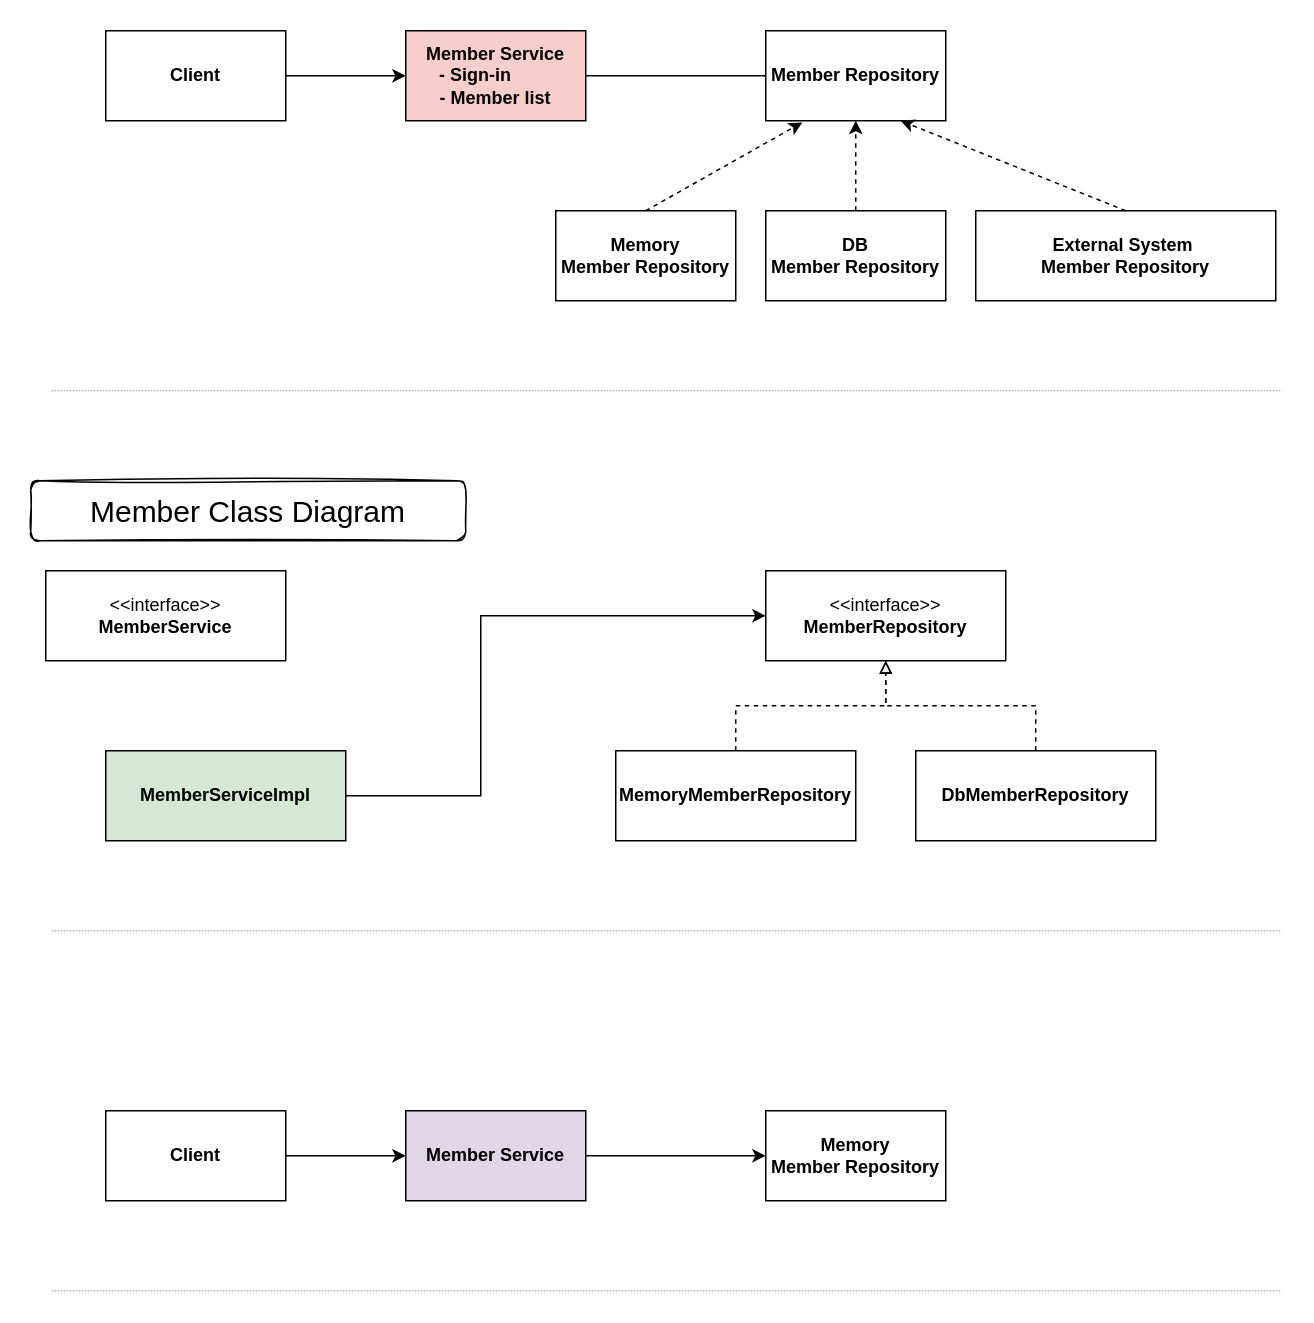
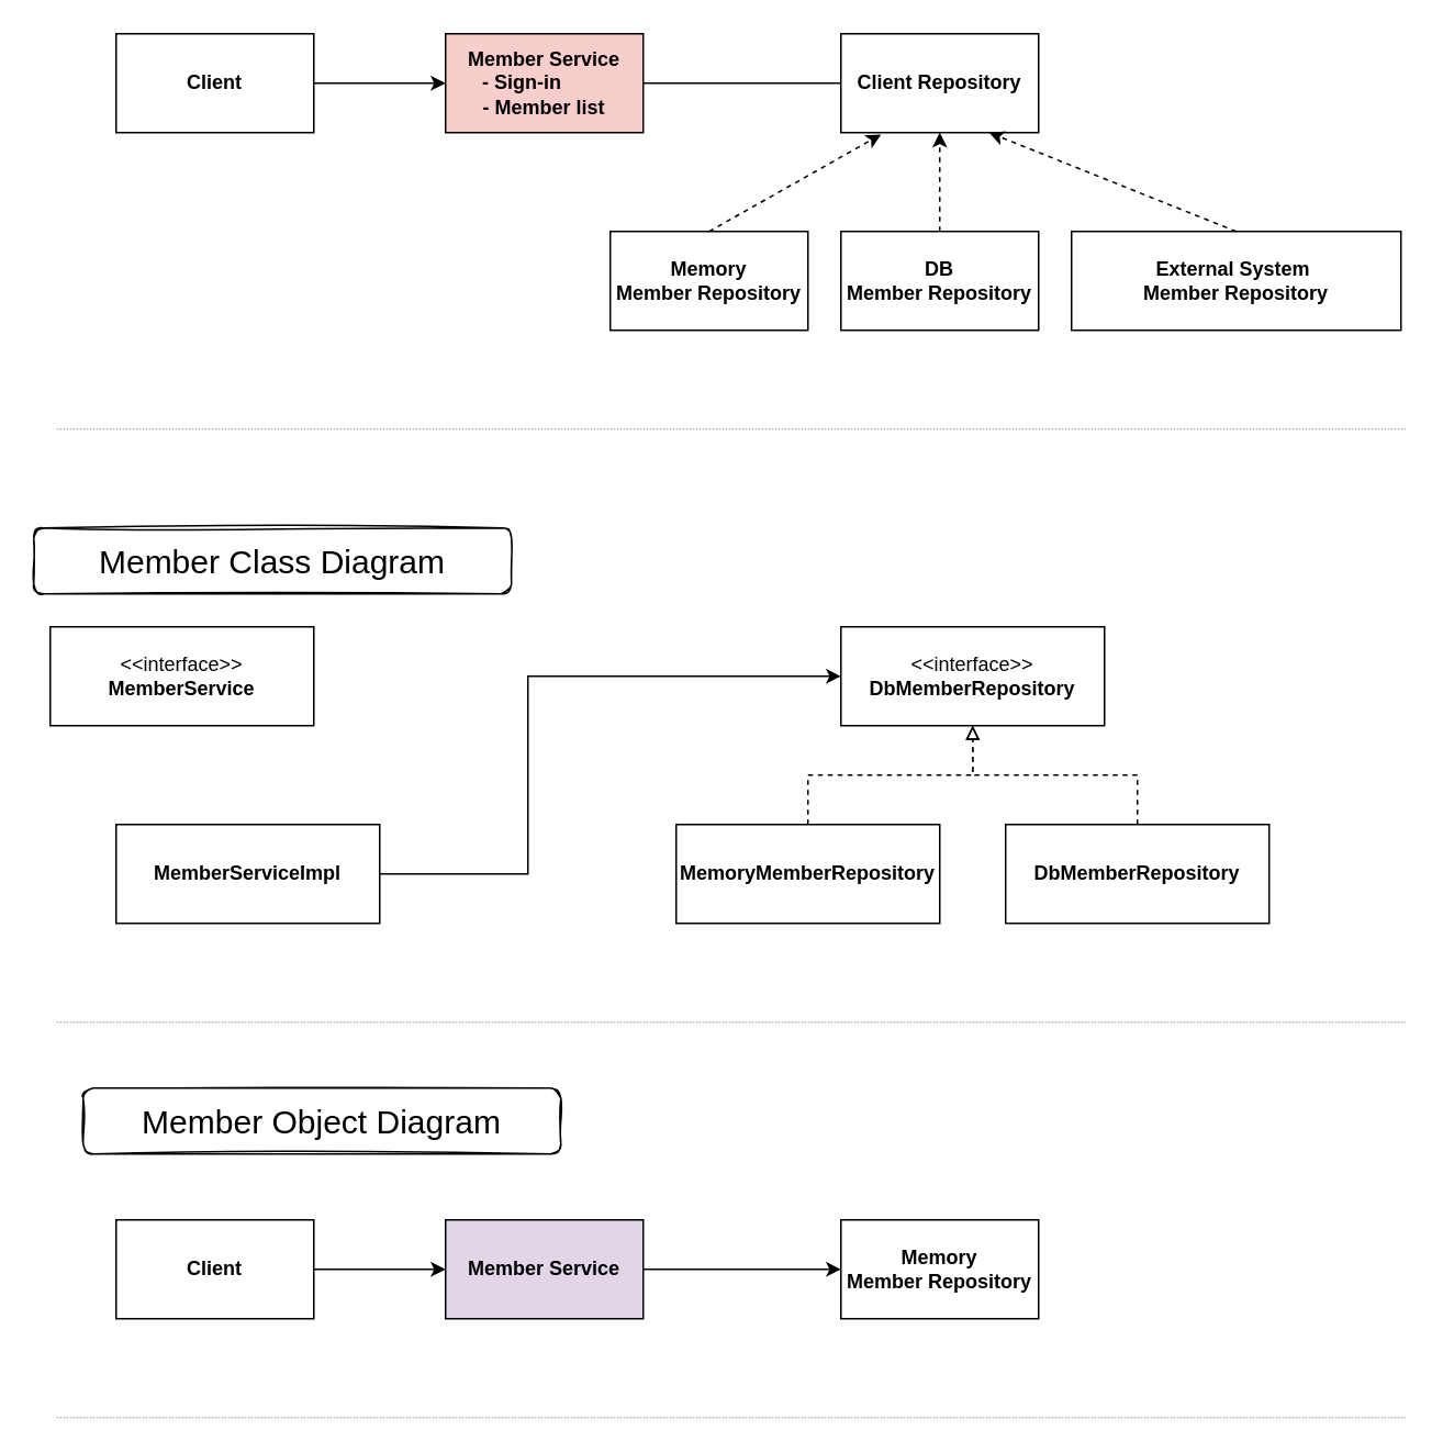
  <mxCell id="0" />
  <mxCell id="1" parent="0" />
  <mxCell id="2" style="edgeStyle=orthogonalEdgeStyle;rounded=0;orthogonalLoop=1;jettySize=auto;html=1;exitX=1;exitY=0.5;exitDx=0;exitDy=0;entryX=0;entryY=0.5;entryDx=0;entryDy=0;fontSize=20;" parent="1" source="3" target="5" edge="1"><mxGeometry relative="1" as="geometry" /></mxCell>
  <mxCell id="3" value="Client" style="rounded=0;whiteSpace=wrap;html=1;fontStyle=1" parent="1" vertex="1"><mxGeometry x="70" y="20" width="120" height="60" as="geometry" /></mxCell>
  <mxCell id="4" style="edgeStyle=orthogonalEdgeStyle;rounded=0;orthogonalLoop=1;jettySize=auto;html=1;exitX=1;exitY=0.5;exitDx=0;exitDy=0;entryX=0;entryY=0.5;entryDx=0;entryDy=0;fontSize=20;endArrow=none;" parent="1" source="5" target="6" edge="1"><mxGeometry relative="1" as="geometry" /></mxCell>
  <mxCell id="5" value="Member Service&lt;br&gt;- Sign-in&amp;nbsp; &amp;nbsp; &amp;nbsp; &amp;nbsp;&amp;nbsp;&lt;br&gt;- Member list" style="rounded=0;whiteSpace=wrap;html=1;fontStyle=1;fillColor=#f8cecc;" parent="1" vertex="1"><mxGeometry x="270" y="20" width="120" height="60" as="geometry" /></mxCell>
- <mxCell id="6" value="Member Repository" style="rounded=0;whiteSpace=wrap;html=1;fontStyle=1" parent="1" vertex="1"><mxGeometry x="510" y="20" width="120" height="60" as="geometry" /></mxCell>
+ <mxCell id="6" value="Client Repository" style="rounded=0;whiteSpace=wrap;html=1;fontStyle=1" parent="1" vertex="1"><mxGeometry x="510" y="20" width="120" height="60" as="geometry" /></mxCell>
  <mxCell id="7" value="DB&lt;br&gt;Member Repository" style="rounded=0;whiteSpace=wrap;html=1;fontStyle=1" parent="1" vertex="1"><mxGeometry x="510" y="140" width="120" height="60" as="geometry" /></mxCell>
  <mxCell id="8" value="Memory &lt;br&gt;Member Repository" style="rounded=0;whiteSpace=wrap;html=1;fontStyle=1" parent="1" vertex="1"><mxGeometry x="370" y="140" width="120" height="60" as="geometry" /></mxCell>
  <mxCell id="9" style="rounded=0;orthogonalLoop=1;jettySize=auto;html=1;entryX=0.75;entryY=1;entryDx=0;entryDy=0;dashed=1;fontSize=20;endArrow=openThin;endFill=0;strokeColor=none;" parent="1" source="10" target="6" edge="1"><mxGeometry relative="1" as="geometry" /></mxCell>
  <mxCell id="10" value="External System&amp;nbsp;&lt;br&gt;Member Repository" style="rounded=0;whiteSpace=wrap;html=1;fontStyle=1;strokeColor=default;" parent="1" vertex="1"><mxGeometry x="650" y="140" width="200" height="60" as="geometry" /></mxCell>
  <mxCell id="11" style="rounded=0;orthogonalLoop=1;jettySize=auto;html=1;entryX=0.75;entryY=1;entryDx=0;entryDy=0;fontSize=20;dashed=1;exitX=0.5;exitY=0;exitDx=0;exitDy=0;" parent="1" source="10" target="6" edge="1"><mxGeometry relative="1" as="geometry"><mxPoint x="650" y="90" as="sourcePoint" /><mxPoint x="770" y="90" as="targetPoint" /></mxGeometry></mxCell>
  <mxCell id="12" style="rounded=0;orthogonalLoop=1;jettySize=auto;html=1;entryX=0.5;entryY=1;entryDx=0;entryDy=0;fontSize=20;dashed=1;exitX=0.5;exitY=0;exitDx=0;exitDy=0;" parent="1" source="7" target="6" edge="1"><mxGeometry relative="1" as="geometry"><mxPoint x="677.207" y="150" as="sourcePoint" /><mxPoint x="605.2" y="99.52" as="targetPoint" /></mxGeometry></mxCell>
  <mxCell id="13" style="rounded=0;orthogonalLoop=1;jettySize=auto;html=1;fontSize=20;dashed=1;exitX=0.5;exitY=0;exitDx=0;exitDy=0;entryX=0.203;entryY=1.019;entryDx=0;entryDy=0;entryPerimeter=0;" parent="1" source="8" target="6" edge="1"><mxGeometry relative="1" as="geometry"><mxPoint x="580" y="150" as="sourcePoint" /><mxPoint x="530" y="100" as="targetPoint" /></mxGeometry></mxCell>
  <mxCell id="14" value="&lt;span style=&quot;font-weight: normal&quot;&gt;&amp;lt;&amp;lt;interface&amp;gt;&amp;gt;&lt;/span&gt;&lt;br&gt;MemberService" style="rounded=0;whiteSpace=wrap;html=1;fontStyle=1" parent="1" vertex="1"><mxGeometry x="30" y="380" width="160" height="60" as="geometry" /></mxCell>
  <mxCell id="15" value="Member Class Diagram" style="rounded=1;whiteSpace=wrap;html=1;fontSize=20;fillColor=default;gradientColor=none;shadow=0;sketch=1;glass=0;" parent="1" vertex="1"><mxGeometry x="20" y="320" width="290" height="40" as="geometry" /></mxCell>
  <mxCell id="16" value="" style="endArrow=none;html=1;rounded=0;dashed=1;dashPattern=1 1;strokeColor=#B3B3B3;" parent="1" edge="1"><mxGeometry width="50" height="50" relative="1" as="geometry"><mxPoint x="34" y="620" as="sourcePoint" /><mxPoint x="854" y="620" as="targetPoint" /></mxGeometry></mxCell>
- <mxCell id="17" value="MemberServiceImpl" style="rounded=0;whiteSpace=wrap;html=1;fontStyle=1;fillColor=#d5e8d4;" parent="1" vertex="1"><mxGeometry x="70" y="500" width="160" height="60" as="geometry" /></mxCell>
+ <mxCell id="17" value="MemberServiceImpl" style="rounded=0;whiteSpace=wrap;html=1;fontStyle=1" parent="1" vertex="1"><mxGeometry x="70" y="500" width="160" height="60" as="geometry" /></mxCell>
  <mxCell id="18" style="edgeStyle=orthogonalEdgeStyle;rounded=0;orthogonalLoop=1;jettySize=auto;html=1;fontSize=20;exitX=1;exitY=0.5;exitDx=0;exitDy=0;entryX=0;entryY=0.5;entryDx=0;entryDy=0;" parent="1" source="17" edge="1"><mxGeometry relative="1" as="geometry"><mxPoint x="250" y="470" as="sourcePoint" /><mxPoint x="510" y="410" as="targetPoint" /><Array as="points"><mxPoint x="320" y="530" /><mxPoint x="320" y="410" /></Array></mxGeometry></mxCell>
- <mxCell id="19" value="&lt;span style=&quot;font-weight: normal&quot;&gt;&amp;lt;&amp;lt;interface&amp;gt;&amp;gt;&lt;/span&gt;&lt;br&gt;MemberRepository" style="rounded=0;whiteSpace=wrap;html=1;fontStyle=1" parent="1" vertex="1"><mxGeometry x="510" y="380" width="160" height="60" as="geometry" /></mxCell>
+ <mxCell id="19" value="&lt;span style=&quot;font-weight: normal&quot;&gt;&amp;lt;&amp;lt;interface&amp;gt;&amp;gt;&lt;/span&gt;&lt;br&gt;DbMemberRepository" style="rounded=0;whiteSpace=wrap;html=1;fontStyle=1" parent="1" vertex="1"><mxGeometry x="510" y="380" width="160" height="60" as="geometry" /></mxCell>
  <mxCell id="20" value="MemoryMemberRepository" style="rounded=0;whiteSpace=wrap;html=1;fontStyle=1" parent="1" vertex="1"><mxGeometry x="410" y="500" width="160" height="60" as="geometry" /></mxCell>
  <mxCell id="21" value="DbMemberRepository" style="rounded=0;whiteSpace=wrap;html=1;fontStyle=1" parent="1" vertex="1"><mxGeometry x="610" y="500" width="160" height="60" as="geometry" /></mxCell>
  <mxCell id="22" style="rounded=0;orthogonalLoop=1;jettySize=auto;html=1;fontSize=20;dashed=1;exitX=0.5;exitY=0;exitDx=0;exitDy=0;entryX=0.5;entryY=1;entryDx=0;entryDy=0;endArrow=block;endFill=0;" parent="1" source="20" target="19" edge="1"><mxGeometry relative="1" as="geometry"><mxPoint x="440" y="150" as="sourcePoint" /><mxPoint x="544.36" y="91.14" as="targetPoint" /><Array as="points"><mxPoint x="490" y="470" /><mxPoint x="590" y="470" /></Array></mxGeometry></mxCell>
  <mxCell id="23" style="rounded=0;orthogonalLoop=1;jettySize=auto;html=1;fontSize=20;dashed=1;exitX=0.5;exitY=0;exitDx=0;exitDy=0;entryX=0.5;entryY=1;entryDx=0;entryDy=0;endArrow=block;endFill=0;" parent="1" source="21" target="19" edge="1"><mxGeometry relative="1" as="geometry"><mxPoint x="500" y="510" as="sourcePoint" /><mxPoint x="600" y="450" as="targetPoint" /><Array as="points"><mxPoint x="690" y="470" /><mxPoint x="590" y="470" /></Array></mxGeometry></mxCell>
  <mxCell id="24" style="edgeStyle=orthogonalEdgeStyle;rounded=0;orthogonalLoop=1;jettySize=auto;html=1;exitX=1;exitY=0.5;exitDx=0;exitDy=0;entryX=0;entryY=0.5;entryDx=0;entryDy=0;fontSize=20;" parent="1" source="25" target="28" edge="1"><mxGeometry relative="1" as="geometry" /></mxCell>
  <mxCell id="25" value="Client" style="rounded=0;whiteSpace=wrap;html=1;fontStyle=1" parent="1" vertex="1"><mxGeometry x="70" y="740" width="120" height="60" as="geometry" /></mxCell>
+ <mxCell id="26" value="Member Object Diagram" style="rounded=1;whiteSpace=wrap;html=1;fontSize=20;fillColor=default;gradientColor=none;shadow=0;sketch=1;glass=0;" parent="1" vertex="1"><mxGeometry x="50" y="660" width="290" height="40" as="geometry" /></mxCell>
  <mxCell id="27" style="edgeStyle=orthogonalEdgeStyle;rounded=0;orthogonalLoop=1;jettySize=auto;html=1;exitX=1;exitY=0.5;exitDx=0;exitDy=0;entryX=0;entryY=0.5;entryDx=0;entryDy=0;fontSize=20;" parent="1" source="28" target="29" edge="1"><mxGeometry relative="1" as="geometry" /></mxCell>
  <mxCell id="28" value="Member Service" style="rounded=0;whiteSpace=wrap;html=1;fontStyle=1;fillColor=#e1d5e7;" parent="1" vertex="1"><mxGeometry x="270" y="740" width="120" height="60" as="geometry" /></mxCell>
  <mxCell id="29" value="Memory&lt;br&gt;Member Repository" style="rounded=0;whiteSpace=wrap;html=1;fontStyle=1" parent="1" vertex="1"><mxGeometry x="510" y="740" width="120" height="60" as="geometry" /></mxCell>
  <mxCell id="30" value="" style="endArrow=none;html=1;rounded=0;dashed=1;dashPattern=1 1;strokeColor=#B3B3B3;" edge="1" parent="1"><mxGeometry width="50" height="50" relative="1" as="geometry"><mxPoint x="34" y="260" as="sourcePoint" /><mxPoint x="854" y="260" as="targetPoint" /></mxGeometry></mxCell>
  <mxCell id="31" value="" style="endArrow=none;html=1;rounded=0;dashed=1;dashPattern=1 1;strokeColor=#B3B3B3;" edge="1" parent="1"><mxGeometry width="50" height="50" relative="1" as="geometry"><mxPoint x="34" y="860" as="sourcePoint" /><mxPoint x="854" y="860" as="targetPoint" /></mxGeometry></mxCell>
